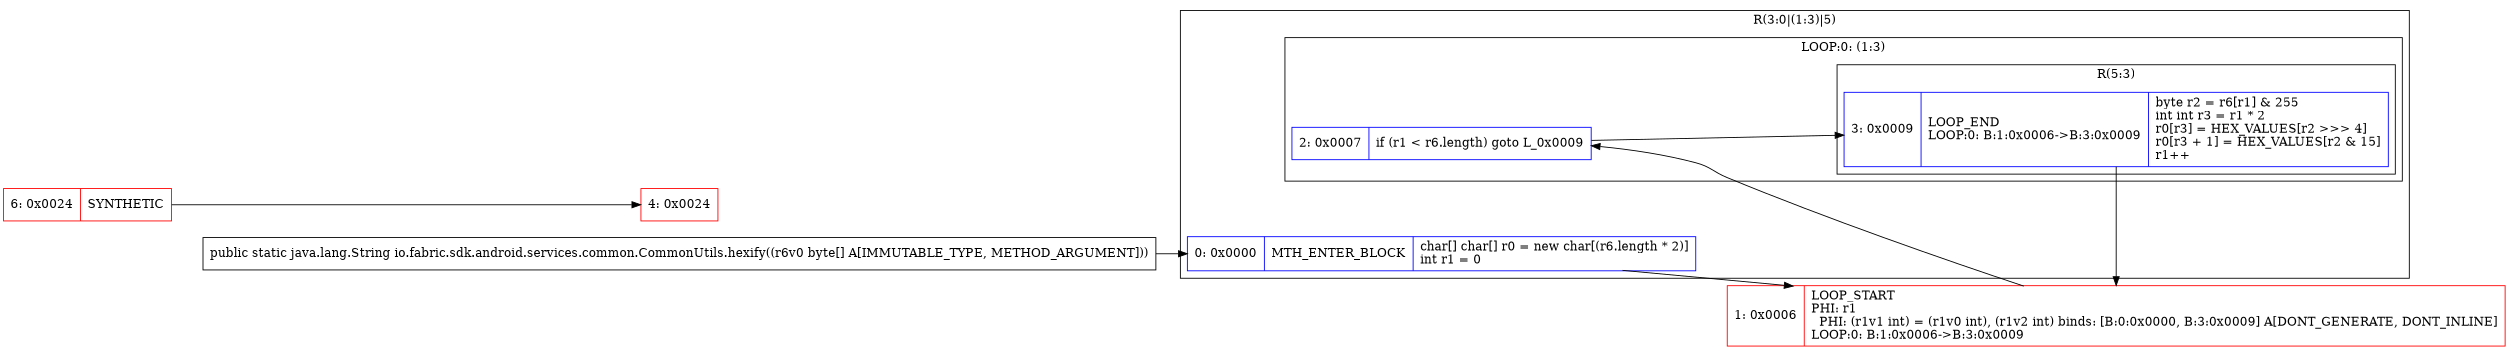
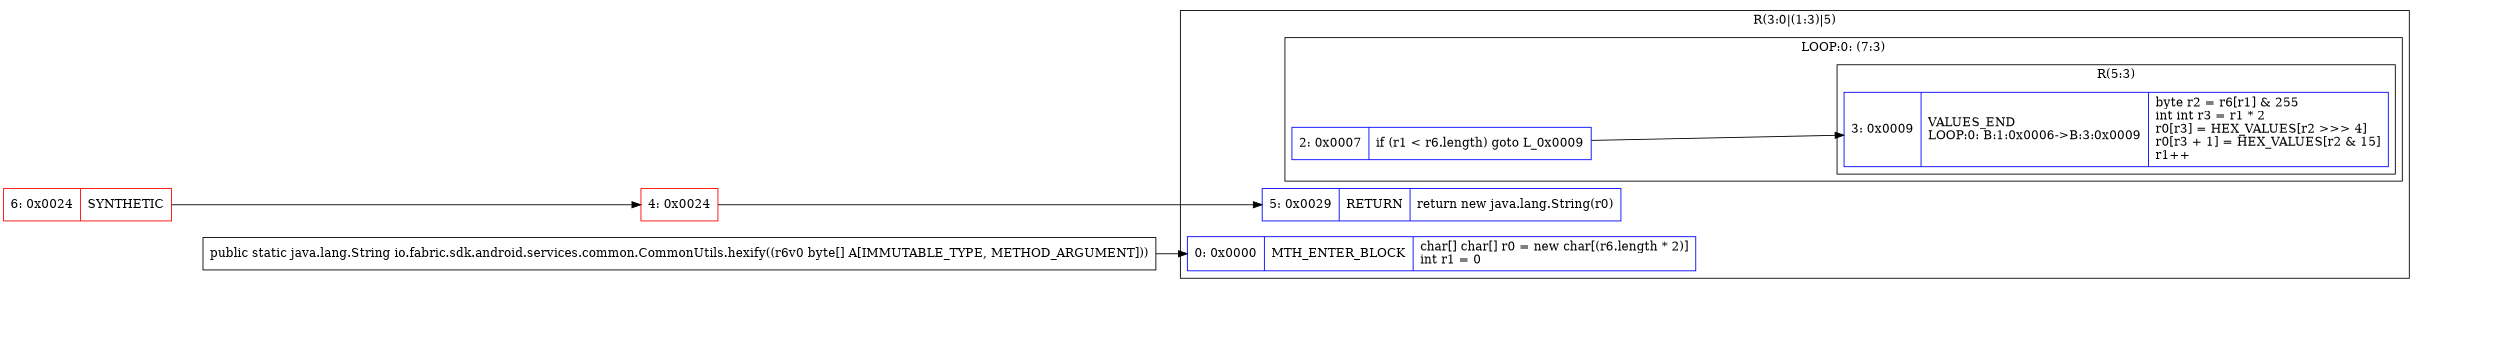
  digraph {
    rankdir=LR
    node [color=blue shape=record]
-   n1 [label="{3\:\ 0x0009|LOOP_END\lLOOP:0: B:1:0x0006\-\>B:3:0x0009\l|byte r2 = r6[r1] & 255\lint int r3 = r1 * 2\lr0[r3] = HEX_VALUES[r2 \>\>\> 4]\lr0[r3 + 1] = HEX_VALUES[r2 & 15]\lr1++\l}"]
+   n1 [label="{3\:\ 0x0009|VALUES_END\lLOOP:0: B:1:0x0006\-\>B:3:0x0009\l|byte r2 = r6[r1] & 255\lint int r3 = r1 * 2\lr0[r3] = HEX_VALUES[r2 \>\>\> 4]\lr0[r3 + 1] = HEX_VALUES[r2 & 15]\lr1++\l}"]
    n2 [label="{2\:\ 0x0007|if (r1 \< r6.length) goto L_0x0009\l}"]
    n3 [label="{0\:\ 0x0000|MTH_ENTER_BLOCK\l|char[] char[] r0 = new char[(r6.length * 2)]\lint r1 = 0\l}"]
-   n5 [color=red label="{1\:\ 0x0006|LOOP_START\lPHI: r1 \l  PHI: (r1v1 int) = (r1v0 int), (r1v2 int) binds: [B:0:0x0000, B:3:0x0009] A[DONT_GENERATE, DONT_INLINE]\lLOOP:0: B:1:0x0006\-\>B:3:0x0009\l}"]
+   n4 [label="{5\:\ 0x0029|RETURN\l|return new java.lang.String(r0)\l}"]
    n6 [color=red label="{6\:\ 0x0024|SYNTHETIC\l}"]
    n7 [color=red label="{4\:\ 0x0024}"]
    n8 [label="{public static java.lang.String io.fabric.sdk.android.services.common.CommonUtils.hexify((r6v0 byte[] A[IMMUTABLE_TYPE, METHOD_ARGUMENT])) }" color=""]
    subgraph cluster_1 {
      label="R(3:0|(1:3)|5)"
      n3
+     n4
      subgraph cluster_2 {
-       label="LOOP:0: (1:3)"
+       label="LOOP:0: (7:3)"
        n2
        subgraph cluster_3 {
          label="R(5:3)"
          n1
        }
      }
    }
-   n1 -> n5
    n2 -> n1
-   n3 -> n5
-   n5 -> n2
    n6 -> n7
+   n7 -> n4
    n8 -> n3
  }
